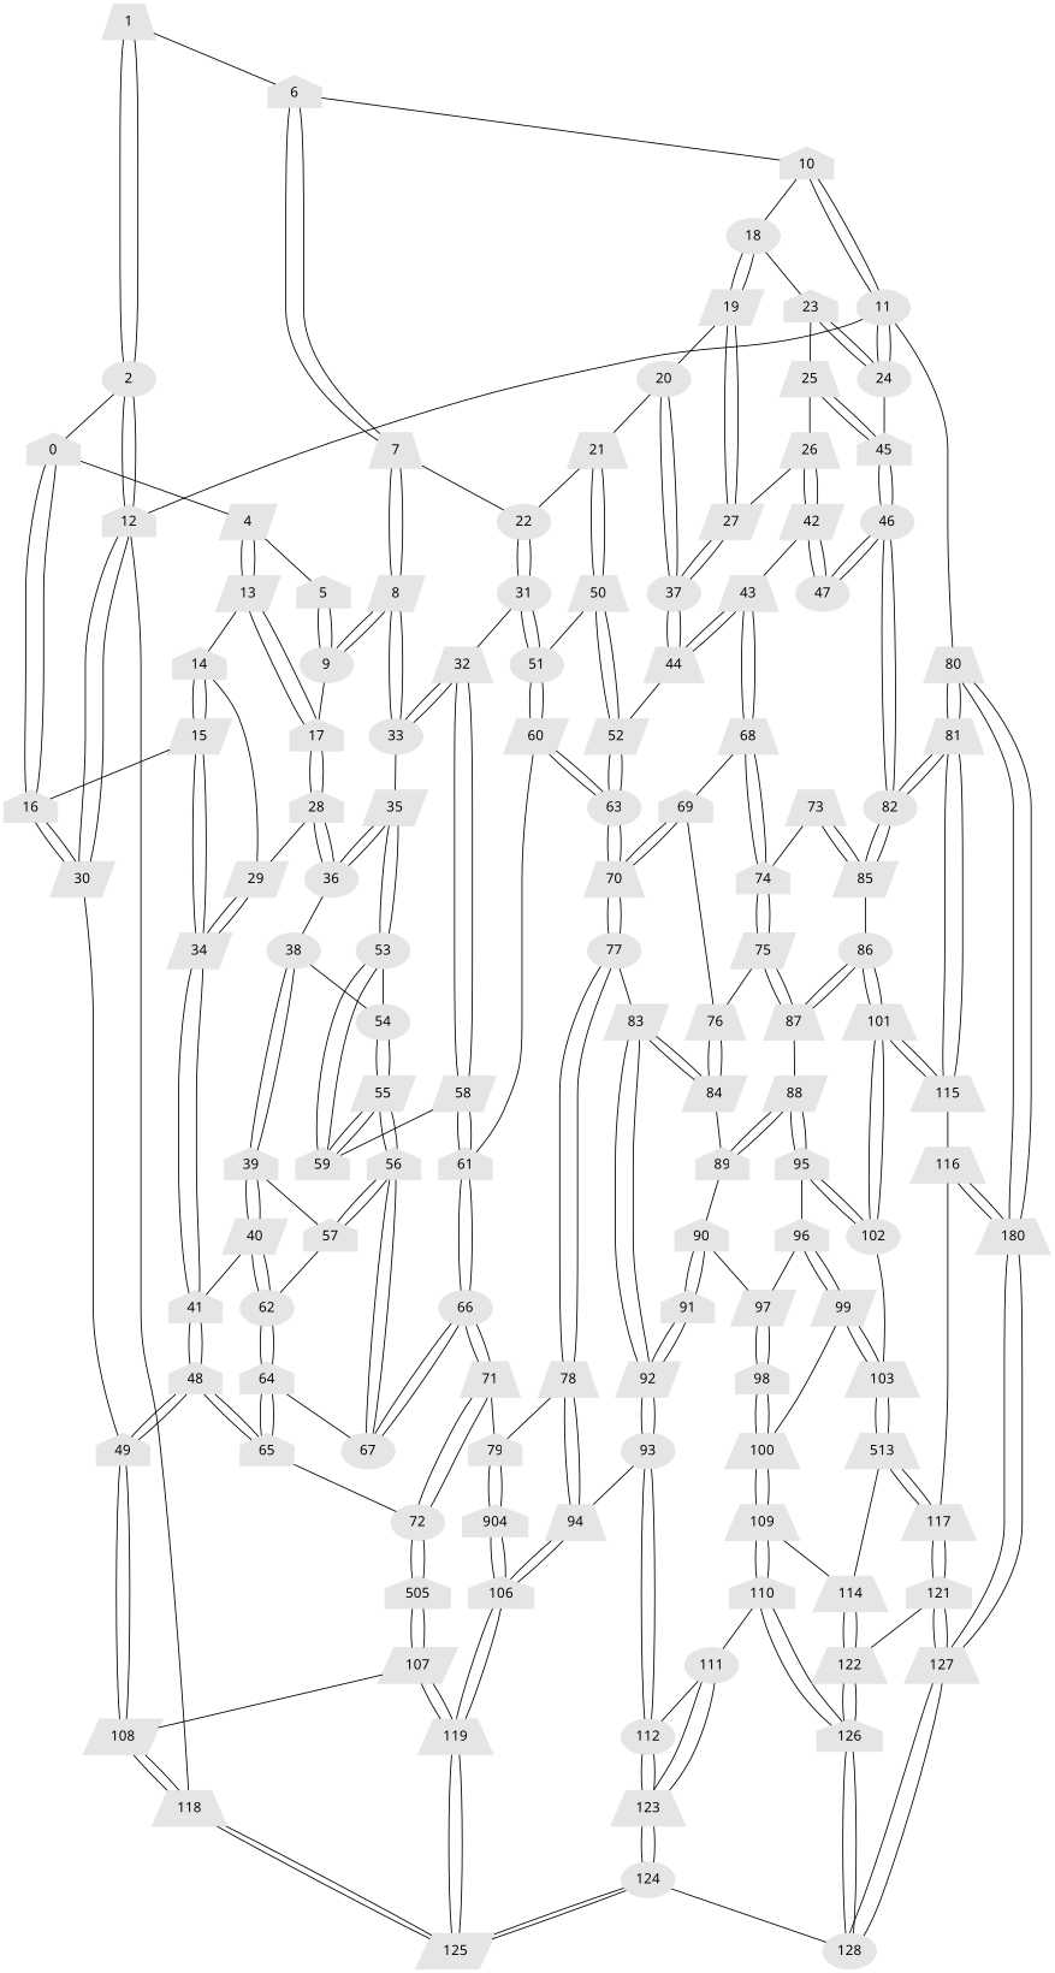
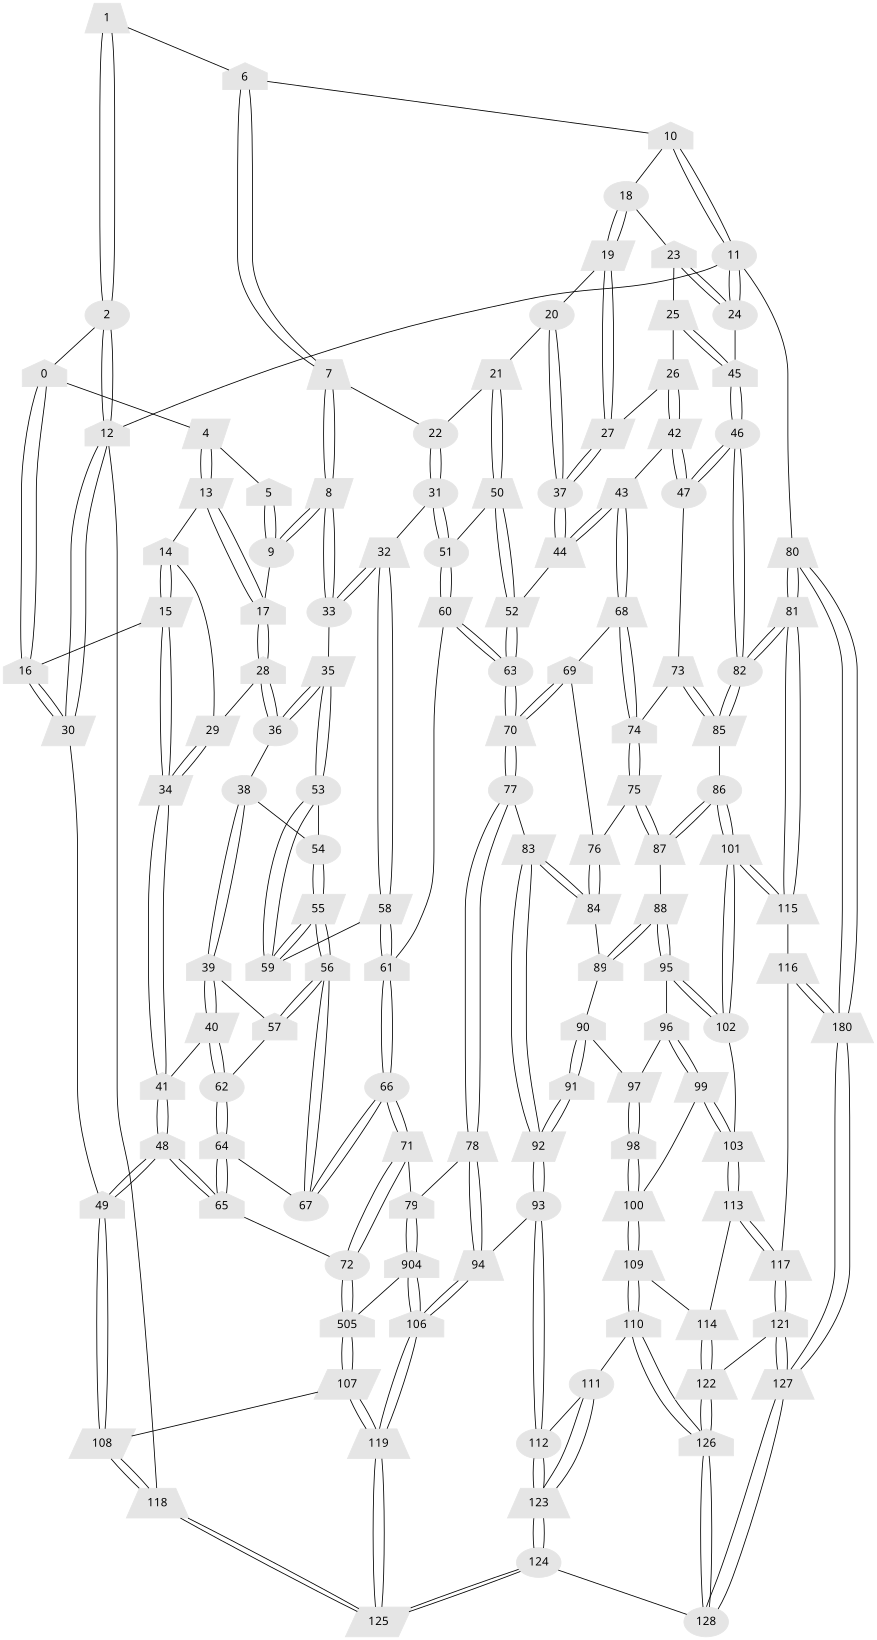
  graph {
    fontname="Noto Sans"
    node [color=gray90 fontname="Noto Sans" shape=house style=filled]
    edge [fontname="Noto Sans"]
    1 [shape=trapezium]
    2 [shape=ellipse]
    6
    n4 [label=0]
    12
    7 [shape=trapezium]
    10
    4 [shape=parallelogram]
    16
    30 [shape=parallelogram]
    118 [shape=trapezium]
    5
    13 [shape=parallelogram]
    9 [shape=ellipse]
    17
    14
    8 [shape=parallelogram]
    22 [shape=ellipse]
    11 [shape=ellipse]
    18 [shape=ellipse]
    33 [shape=ellipse]
    31 [shape=ellipse]
    35 [shape=parallelogram]
    28
    24 [shape=ellipse]
    80 [shape=trapezium]
    19 [shape=parallelogram]
    23
    45
    81 [shape=trapezium]
    n31 [label=180 shape=trapezium]
    49
    125 [shape=parallelogram]
    15 [shape=parallelogram]
    29 [shape=parallelogram]
    34 [shape=parallelogram]
    41
    36 [shape=ellipse]
    20 [shape=ellipse]
    27 [shape=parallelogram]
    25 [shape=trapezium]
    21 [shape=trapezium]
    37 [shape=ellipse]
    50 [shape=trapezium]
    44 [shape=trapezium]
    51 [shape=ellipse]
    52 [shape=parallelogram]
    32 [shape=trapezium]
    26 [shape=trapezium]
    46 [shape=ellipse]
    42 [shape=parallelogram]
    43 [shape=trapezium]
    47 [shape=ellipse]
    38 [shape=ellipse]
    108 [shape=parallelogram]
    58 [shape=parallelogram]
    60 [shape=parallelogram]
    59
    61
    53 [shape=ellipse]
    48
    54 [shape=ellipse]
    39
    40 [shape=parallelogram]
    57
    55 [shape=parallelogram]
    62 [shape=ellipse]
    64
    65
    68 [shape=trapezium]
    73 [shape=trapezium]
    69
    74
    63 [shape=ellipse]
    82 [shape=ellipse]
    85 [shape=parallelogram]
    72 [shape=ellipse]
    70 [shape=trapezium]
    56
    67 [shape=ellipse]
    66 [shape=ellipse]
    71 [shape=trapezium]
    77 [shape=ellipse]
    n84 [label=505]
    79
    76 [shape=trapezium]
    75 [shape=parallelogram]
    84 [shape=parallelogram]
    78 [shape=trapezium]
    83 [shape=parallelogram]
    n91 [label=904]
    107 [shape=parallelogram]
    86 [shape=ellipse]
    87 [shape=trapezium]
    88 [shape=parallelogram]
    89
    94 [shape=trapezium]
    92 [shape=parallelogram]
    106
    115 [shape=trapezium]
    127 [shape=trapezium]
    116 [shape=trapezium]
    93 [shape=ellipse]
    90
    101 [shape=trapezium]
    102 [shape=ellipse]
    95
    96
    91
    97 [shape=parallelogram]
    98
    100 [shape=trapezium]
    112 [shape=ellipse]
    123 [shape=trapezium]
    119 [shape=trapezium]
    99 [shape=parallelogram]
    103 [shape=trapezium]
    109 [shape=trapezium]
-   113 [shape=trapezium label=513]
+   113 [shape=trapezium]
    110
    114 [shape=trapezium]
    117 [shape=trapezium]
    111 [shape=ellipse]
    126
    122 [shape=trapezium]
    128 [shape=ellipse]
    124 [shape=ellipse]
    121
    1 -- 2
    1 -- 2
    1 -- 6
    2 -- n4
    2 -- 12
    2 -- 12
    6 -- 7
    6 -- 7
    6 -- 10
    n4 -- 4
    n4 -- 16
    n4 -- 16
    12 -- 30
    12 -- 30
    12 -- 118
    7 -- 8
    7 -- 8
    7 -- 22
    10 -- 11
    10 -- 11
    10 -- 18
    4 -- 5
    4 -- 13
    4 -- 13
    16 -- 30
    16 -- 30
    30 -- 49
    118 -- 125
    118 -- 125
    5 -- 9
    5 -- 9
    13 -- 17
    13 -- 17
    13 -- 14
    9 -- 17
    17 -- 28
    17 -- 28
    14 -- 15
    14 -- 15
    14 -- 29
    8 -- 9
    8 -- 9
    8 -- 33
    8 -- 33
    22 -- 31
    22 -- 31
    11 -- 12
    11 -- 24
    11 -- 24
    11 -- 80
    18 -- 19
    18 -- 19
    18 -- 23
    33 -- 35
    31 -- 51
    31 -- 51
    31 -- 32
    35 -- 36
    35 -- 36
    35 -- 53
    35 -- 53
    28 -- 29
    28 -- 36
    28 -- 36
    24 -- 45
    80 -- 81
    80 -- 81
    80 -- n31
    80 -- n31
    19 -- 20
    19 -- 27
    19 -- 27
    23 -- 24
    23 -- 24
    23 -- 25
    45 -- 46
    45 -- 46
    81 -- 82
    81 -- 82
    81 -- 115
    81 -- 115
    n31 -- 127
    n31 -- 127
    49 -- 108
    49 -- 108
    15 -- 16
    15 -- 34
    15 -- 34
    29 -- 34
    29 -- 34
    34 -- 41
    34 -- 41
    41 -- 48
    41 -- 48
    36 -- 38
    20 -- 21
    20 -- 37
    20 -- 37
    27 -- 37
    27 -- 37
    25 -- 45
    25 -- 45
    25 -- 26
    21 -- 22
    21 -- 50
    21 -- 50
    37 -- 44
    37 -- 44
    50 -- 51
    50 -- 52
    50 -- 52
    44 -- 52
    51 -- 60
    51 -- 60
    52 -- 63
    52 -- 63
    32 -- 33
    32 -- 33
    32 -- 58
    32 -- 58
    26 -- 27
    26 -- 42
    26 -- 42
    46 -- 47
    46 -- 47
    46 -- 82
    46 -- 82
    42 -- 43
    42 -- 47
    42 -- 47
    43 -- 44
    43 -- 44
    43 -- 68
    43 -- 68
+   47 -- 73
    38 -- 54
    38 -- 39
    38 -- 39
    108 -- 118
    108 -- 118
    58 -- 59
    58 -- 61
    58 -- 61
    60 -- 61
    60 -- 63
    60 -- 63
    61 -- 66
    61 -- 66
    53 -- 59
    53 -- 59
    53 -- 54
    48 -- 49
    48 -- 49
    48 -- 65
    48 -- 65
    54 -- 55
    54 -- 55
    39 -- 40
    39 -- 40
    39 -- 57
    40 -- 41
    40 -- 62
    40 -- 62
    57 -- 62
    55 -- 59
    55 -- 59
    55 -- 56
    55 -- 56
    62 -- 64
    62 -- 64
    64 -- 65
    64 -- 65
    64 -- 67
    65 -- 72
    68 -- 69
    68 -- 74
    68 -- 74
    73 -- 74
    73 -- 85
    73 -- 85
    69 -- 70
    69 -- 70
    69 -- 76
    74 -- 75
    74 -- 75
    63 -- 70
    63 -- 70
    82 -- 85
    82 -- 85
    85 -- 86
    72 -- n84
    72 -- n84
    70 -- 77
    70 -- 77
    56 -- 57
    56 -- 57
    56 -- 67
    56 -- 67
    66 -- 67
    66 -- 67
    66 -- 71
    66 -- 71
    71 -- 72
    71 -- 72
    71 -- 79
    77 -- 78
    77 -- 78
    77 -- 83
    n84 -- 107
    n84 -- 107
    79 -- n91
    79 -- n91
    76 -- 84
    76 -- 84
    75 -- 76
    75 -- 87
    75 -- 87
    84 -- 89
    78 -- 79
    78 -- 94
    78 -- 94
    83 -- 84
    83 -- 84
    83 -- 92
    83 -- 92
+   n91 -- n84
    n91 -- 106
    n91 -- 106
    107 -- 108
    107 -- 119
    107 -- 119
    86 -- 87
    86 -- 87
    86 -- 101
    86 -- 101
    87 -- 88
    88 -- 89
    88 -- 89
    88 -- 95
    88 -- 95
    89 -- 90
    94 -- 106
    94 -- 106
    92 -- 93
    92 -- 93
    106 -- 119
    106 -- 119
    115 -- 116
    127 -- 128
    127 -- 128
    116 -- n31
    116 -- n31
    116 -- 117
    93 -- 94
    93 -- 112
    93 -- 112
    90 -- 91
    90 -- 91
    90 -- 97
    101 -- 115
    101 -- 115
    101 -- 102
    101 -- 102
    102 -- 103
    95 -- 102
    95 -- 102
    95 -- 96
    96 -- 97
    96 -- 99
    96 -- 99
    91 -- 92
    91 -- 92
    97 -- 98
    97 -- 98
    98 -- 100
    98 -- 100
    100 -- 109
    100 -- 109
    112 -- 123
    112 -- 123
    123 -- 124
    123 -- 124
    119 -- 125
    119 -- 125
    99 -- 100
    99 -- 103
    99 -- 103
    103 -- 113
    103 -- 113
    109 -- 110
    109 -- 110
    109 -- 114
    113 -- 114
    113 -- 117
    113 -- 117
    110 -- 111
    110 -- 126
    110 -- 126
    114 -- 122
    114 -- 122
    117 -- 121
    117 -- 121
    111 -- 112
    111 -- 123
    111 -- 123
    126 -- 128
    126 -- 128
    122 -- 126
    122 -- 126
    124 -- 125
    124 -- 125
    124 -- 128
    121 -- 127
    121 -- 127
    121 -- 122
  }
